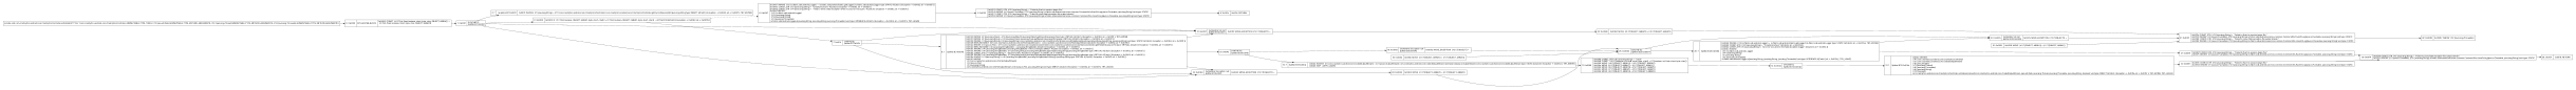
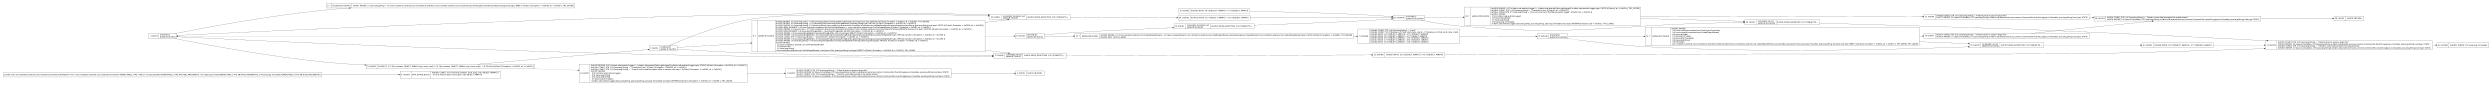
  digraph {
    fontname=Inter
    rankdir=LR
    node [fontname=Inter shape=record]
    edge [fontname=Inter]
    n1 [label="{0\:\ 0x0000|MTH_ENTER_BLOCK\l|0x0000: CONST  (r0 I:?[int, float, boolean, short, byte, char, OBJECT, ARRAY]) = \l  (0 ?[int, float, boolean, short, byte, char, OBJECT, ARRAY])\l \l}"]
    n2 [label="{1\:\ 0x0001|SYNTHETIC\lSplitter:B:1:0x0001\l}"]
    n3 [label="{2\:\ ?|Exception:B:1:0x0001\l|0x0001: INVOKE  (r1 I:java.lang.String) = (r11 I:com.crashlytics.android.core.CrashlyticsController) com.crashlytics.android.core.CrashlyticsController.getCurrentSessionId():java.lang.String type: DIRECT A[Catch:\{ Exception \-\> 0x0062, all \-\> 0x005f \}, TRY_ENTER]\l}"]
    n4 [label="{21\:\ 0x005f|ExcHandler: all null\lSplitter:B:1:0x0001\l|0x005f: MOVE_EXCEPTION  (r12 I:?[OBJECT]) =  \l}"]
    n5 [label="{23\:\ 0x0062|ExcHandler: Exception null\lSplitter:B:1:0x0001\l|0x0062: MOVE_EXCEPTION  (r12 I:?[OBJECT]) =  \l}"]
    n6 [label="{3\:\ 0x0005|0x0005: IF  (r1 I:?[int, boolean, OBJECT, ARRAY, byte, short, char]) != (0 ?[int, boolean, OBJECT, ARRAY, byte, short, char])  \-\> B:7:0x001d A[Catch:\{ Exception \-\> 0x0062, all \-\> 0x005f \}]\l}"]
    n7 [label="{22\:\ 0x0060|0x0060: MOVE  (r2 I:?[OBJECT, ARRAY]) = (r0 I:?[OBJECT, ARRAY]) \l}"]
    n8 [label="{24\:\ 0x0063|0x0063: MOVE  (r2 I:?[OBJECT, ARRAY]) = (r0 I:?[OBJECT, ARRAY]) \l}"]
    n9 [label="{4\:\ 0x0007|0x0007: INVOKE  (r12 I:io.fabric.sdk.android.Logger) =  io.fabric.sdk.android.Fabric.getLogger():io.fabric.sdk.android.Logger type: STATIC A[Catch:\{ Exception \-\> 0x0062, all \-\> 0x005f \}]\l0x000b: CONST_STR  (r13 I:java.lang.String) =  \"CrashlyticsCore\" A[Catch:\{ Exception \-\> 0x0062, all \-\> 0x005f \}]\l0x000d: CONST_STR  (r14 I:java.lang.String) =  \"Tried to write a fatal exception while no session was open.\" A[Catch:\{ Exception \-\> 0x0062, all \-\> 0x005f \}]\l0x000f: INVOKE  \l  (r12 I:io.fabric.sdk.android.Logger)\l  (r13 I:java.lang.String)\l  (r14 I:java.lang.String)\l  (r0 I:java.lang.Throwable)\l io.fabric.sdk.android.Logger.e(java.lang.String, java.lang.String, java.lang.Throwable):void type: INTERFACE A[Catch:\{ Exception \-\> 0x0062, all \-\> 0x005f \}, TRY_LEAVE]\l}"]
    n10 [label="{7\:\ 0x001d|SYNTHETIC\lSplitter:B:7:0x001d\l}"]
    n11 [label="{5\:\ 0x0012|0x0012: CONST_STR  (r12 I:java.lang.String) =  \"Failed to flush to session begin file.\" \l0x0014: INVOKE  (r0 I:java.io.Flushable), (r12 I:java.lang.String) io.fabric.sdk.android.services.common.CommonUtils.flushOrLog(java.io.Flushable, java.lang.String):void type: STATIC \l0x0017: CONST_STR  (r12 I:java.lang.String) =  \"Failed to close fatal exception file output stream.\" \l0x0019: INVOKE  (r0 I:java.io.Closeable), (r12 I:java.lang.String) io.fabric.sdk.android.services.common.CommonUtils.closeOrLog(java.io.Closeable, java.lang.String):void type: STATIC \l}"]
    n12 [label="{8\:\ ?|Splitter:B:7:0x001d\l|0x001d: INVOKE  (r2 I:java.lang.Class) = (r14 I:java.lang.Object) java.lang.Object.getClass():java.lang.Class type: VIRTUAL A[Catch:\{ Exception \-\> 0x0062, all \-\> 0x005f \}, TRY_ENTER]\l0x0021: INVOKE  (r2 I:java.lang.String) = (r2 I:java.lang.Class) java.lang.Class.getName():java.lang.String type: VIRTUAL A[Catch:\{ Exception \-\> 0x0062, all \-\> 0x005f \}]\l0x0025: INVOKE  (r1 I:java.lang.String), (r2 I:java.lang.String) com.crashlytics.android.core.CrashlyticsController.recordFatalExceptionAnswersEvent(java.lang.String, java.lang.String):void type: STATIC A[Catch:\{ Exception \-\> 0x0062, all \-\> 0x005f \}]\l0x0028: NEW_INSTANCE  (r2 I:com.crashlytics.android.core.ClsFileOutputStream) =  com.crashlytics.android.core.ClsFileOutputStream A[Catch:\{ Exception \-\> 0x0062, all \-\> 0x005f \}]\l0x002a: INVOKE  (r3 I:java.io.File) = (r11 I:com.crashlytics.android.core.CrashlyticsController) com.crashlytics.android.core.CrashlyticsController.getFilesDir():java.io.File type: VIRTUAL A[Catch:\{ Exception \-\> 0x0062, all \-\> 0x005f \}]\l0x002e: NEW_INSTANCE  (r4 I:java.lang.StringBuilder) =  java.lang.StringBuilder A[Catch:\{ Exception \-\> 0x0062, all \-\> 0x005f \}]\l0x0030: INVOKE  (r4 I:java.lang.StringBuilder) java.lang.StringBuilder.\<init\>():void type: DIRECT A[Catch:\{ Exception \-\> 0x0062, all \-\> 0x005f \}]\l0x0033: INVOKE  (r4 I:java.lang.StringBuilder), (r1 I:java.lang.String) java.lang.StringBuilder.append(java.lang.String):java.lang.StringBuilder type: VIRTUAL A[Catch:\{ Exception \-\> 0x0062, all \-\> 0x005f \}]\l0x0036: CONST_STR  (r1 I:java.lang.String) =  \"SessionCrash\" A[Catch:\{ Exception \-\> 0x0062, all \-\> 0x005f \}]\l0x0038: INVOKE  (r4 I:java.lang.StringBuilder), (r1 I:java.lang.String) java.lang.StringBuilder.append(java.lang.String):java.lang.StringBuilder type: VIRTUAL A[Catch:\{ Exception \-\> 0x0062, all \-\> 0x005f \}]\l0x003b: INVOKE  (r1 I:java.lang.String) = (r4 I:java.lang.StringBuilder) java.lang.StringBuilder.toString():java.lang.String type: VIRTUAL A[Catch:\{ Exception \-\> 0x0062, all \-\> 0x005f \}]\l0x003f: INVOKE  \l  (r2 I:com.crashlytics.android.core.ClsFileOutputStream)\l  (r3 I:java.io.File)\l  (r1 I:java.lang.String)\l com.crashlytics.android.core.ClsFileOutputStream.\<init\>(java.io.File, java.lang.String):void type: DIRECT A[Catch:\{ Exception \-\> 0x0062, all \-\> 0x005f \}, TRY_LEAVE]\l}"]
    n13 [label="{6\:\ 0x001c|0x001c: RETURN   \l}"]
    n14 [label="{9\:\ 0x0042|SYNTHETIC\lSplitter:B:9:0x0042\l}"]
    n15 [label="{10\:\ ?|Splitter:B:9:0x0042\l|0x0042: INVOKE  (r1 I:com.crashlytics.android.core.CodedOutputStream) = (r2 I:java.io.OutputStream) com.crashlytics.android.core.CodedOutputStream.newInstance(java.io.OutputStream):com.crashlytics.android.core.CodedOutputStream type: STATIC A[Catch:\{ Exception \-\> 0x005d \}, TRY_ENTER]\l0x0045: NOP   A[TRY_LEAVE]\l}"]
    n16 [label="{19\:\ 0x005d|ExcHandler: Exception null\lSplitter:B:9:0x0042\l|0x005d: MOVE_EXCEPTION  (r12 I:?[OBJECT]) =  \l}"]
    n17 [label="{11\:\ 0x0046|0x0046: CONST_STR  (r9 I:java.lang.String) =  \"crash\" \l0x0048: CONST  (r10 I:?[boolean, int, float, short, byte, char]) = (1 ?[boolean, int, float, short, byte, char]) \l0x0049: MOVE  (r4 I:?[OBJECT, ARRAY]) = (r11 I:?[OBJECT, ARRAY]) \l0x004a: MOVE  (r5 I:?[OBJECT, ARRAY]) = (r1 I:?[OBJECT, ARRAY]) \l0x004b: MOVE  (r6 I:?[OBJECT, ARRAY]) = (r12 I:?[OBJECT, ARRAY]) \l0x004c: MOVE  (r7 I:?[OBJECT, ARRAY]) = (r13 I:?[OBJECT, ARRAY]) \l0x004d: MOVE  (r8 I:?[OBJECT, ARRAY]) = (r14 I:?[OBJECT, ARRAY]) \l}"]
    n18 [label="{25\:\ 0x0064|SYNTHETIC\lSplitter:B:25:0x0064\l}"]
    n19 [label="{12\:\ 0x004e|SYNTHETIC\lSplitter:B:12:0x004e\l}"]
    n20 [label="{13\:\ ?|Splitter:B:12:0x004e\l|0x004e: INVOKE  \l  (r4 I:com.crashlytics.android.core.CrashlyticsController)\l  (r5 I:com.crashlytics.android.core.CodedOutputStream)\l  (r6 I:java.util.Date)\l  (r7 I:java.lang.Thread)\l  (r8 I:java.lang.Throwable)\l  (r9 I:java.lang.String)\l  (r10 I:boolean)\l com.crashlytics.android.core.CrashlyticsController.writeSessionEvent(com.crashlytics.android.core.CodedOutputStream, java.util.Date, java.lang.Thread, java.lang.Throwable, java.lang.String, boolean):void type: DIRECT A[Catch:\{ Exception \-\> 0x005a, all \-\> 0x0057 \}, TRY_ENTER, TRY_LEAVE]\l}"]
+   n21 [label="{15\:\ 0x0057|ExcHandler: all null\lSplitter:B:12:0x004e\l|0x0057: MOVE_EXCEPTION  (r12 I:?[OBJECT]) =  \l}"]
    n22 [label="{14\:\ 0x0051|0x0051: CONST_STR  (r12 I:java.lang.String) =  \"Failed to flush to session begin file.\" \l0x0053: INVOKE  (r1 I:java.io.Flushable), (r12 I:java.lang.String) io.fabric.sdk.android.services.common.CommonUtils.flushOrLog(java.io.Flushable, java.lang.String):void type: STATIC \l}"]
    n23 [label="{16\:\ 0x0058|0x0058: MOVE  (r0 I:?[OBJECT, ARRAY]) = (r1 I:?[OBJECT, ARRAY]) \l}"]
    n24 [label="{28\:\ 0x0074|0x0074: CONST_STR  (r12 I:java.lang.String) =  \"Failed to close fatal exception file output stream.\" \l0x0076: INVOKE  (r2 I:java.io.Closeable), (r12 I:java.lang.String) io.fabric.sdk.android.services.common.CommonUtils.closeOrLog(java.io.Closeable, java.lang.String):void type: STATIC \l}"]
    n25 [label="{29\:\ 0x0079|0x0079: RETURN   \l}"]
    n26 [label="{31\:\ 0x007b|0x007b: CONST_STR  (r13 I:java.lang.String) =  \"Failed to flush to session begin file.\" \l0x007d: INVOKE  (r0 I:java.io.Flushable), (r13 I:java.lang.String) io.fabric.sdk.android.services.common.CommonUtils.flushOrLog(java.io.Flushable, java.lang.String):void type: STATIC \l0x0080: CONST_STR  (r13 I:java.lang.String) =  \"Failed to close fatal exception file output stream.\" \l0x0082: INVOKE  (r2 I:java.io.Closeable), (r13 I:java.lang.String) io.fabric.sdk.android.services.common.CommonUtils.closeOrLog(java.io.Closeable, java.lang.String):void type: STATIC \l}"]
    n27 [label="{32\:\ 0x0085|0x0085: THROW  (r12 I:java.lang.Throwable) \l}"]
    n28 [label="{18\:\ 0x005b|0x005b: MOVE  (r0 I:?[OBJECT, ARRAY]) = (r1 I:?[OBJECT, ARRAY]) \l}"]
    n29 [label="{26\:\ ?|Splitter:B:25:0x0064\l|0x0064: INVOKE  (r13 I:io.fabric.sdk.android.Logger) =  io.fabric.sdk.android.Fabric.getLogger():io.fabric.sdk.android.Logger type: STATIC A[Catch:\{ all \-\> 0x007a \}, TRY_ENTER]\l0x0068: CONST_STR  (r14 I:java.lang.String) =  \"CrashlyticsCore\" A[Catch:\{ all \-\> 0x007a \}]\l0x006a: CONST_STR  (r1 I:java.lang.String) =  \"An error occurred in the fatal exception logger\" A[Catch:\{ all \-\> 0x007a \}]\l0x006c: INVOKE  \l  (r13 I:io.fabric.sdk.android.Logger)\l  (r14 I:java.lang.String)\l  (r1 I:java.lang.String)\l  (r12 I:java.lang.Throwable)\l io.fabric.sdk.android.Logger.e(java.lang.String, java.lang.String, java.lang.Throwable):void type: INTERFACE A[Catch:\{ all \-\> 0x007a \}, TRY_LEAVE]\l}"]
    n30 [label="{30\:\ 0x007a|ExcHandler: all null\lSplitter:B:25:0x0064\l|0x007a: MOVE_EXCEPTION  (r12 I:?[OBJECT]) =  \l}"]
    n31 [label="{27\:\ 0x006f|0x006f: CONST_STR  (r12 I:java.lang.String) =  \"Failed to flush to session begin file.\" \l0x0071: INVOKE  (r0 I:java.io.Flushable), (r12 I:java.lang.String) io.fabric.sdk.android.services.common.CommonUtils.flushOrLog(java.io.Flushable, java.lang.String):void type: STATIC \l}"]
    n32 [label="{private void com.crashlytics.android.core.CrashlyticsController.writeFatal((r11 'this' I:com.crashlytics.android.core.CrashlyticsController A[IMMUTABLE_TYPE, THIS]), (r12 I:java.util.Date A[IMMUTABLE_TYPE, METHOD_ARGUMENT]), (r13 I:java.lang.Thread A[IMMUTABLE_TYPE, METHOD_ARGUMENT]), (r14 I:java.lang.Throwable A[IMMUTABLE_TYPE, METHOD_ARGUMENT])) }"]
-   n1 -> n2
+   n12 -> n2
    n2 -> n3
    n2 -> n4
    n2 -> n5
    n2 -> n6
    n4 -> n7
    n5 -> n8
    n6 -> n9 [style=dashed]
    n6 -> n10
    n7 -> n26
    n8 -> n18
    n9 -> n11
    n10 -> n4
    n10 -> n5
    n10 -> n12
    n11 -> n13
    n12 -> n4
    n12 -> n5
    n12 -> n14
    n14 -> n15
    n14 -> n16
    n15 -> n17
    n16 -> n18
    n17 -> n19
    n18 -> n29
    n18 -> n30
    n19 -> n20
+   n19 -> n21
+   n20 -> n21
    n20 -> n22
+   n21 -> n23
    n22 -> n24
    n23 -> n26
    n24 -> n25
    n26 -> n27
    n28 -> n18
    n29 -> n30
    n29 -> n31
    n30 -> n26
    n31 -> n24
    n32 -> n1
  }
